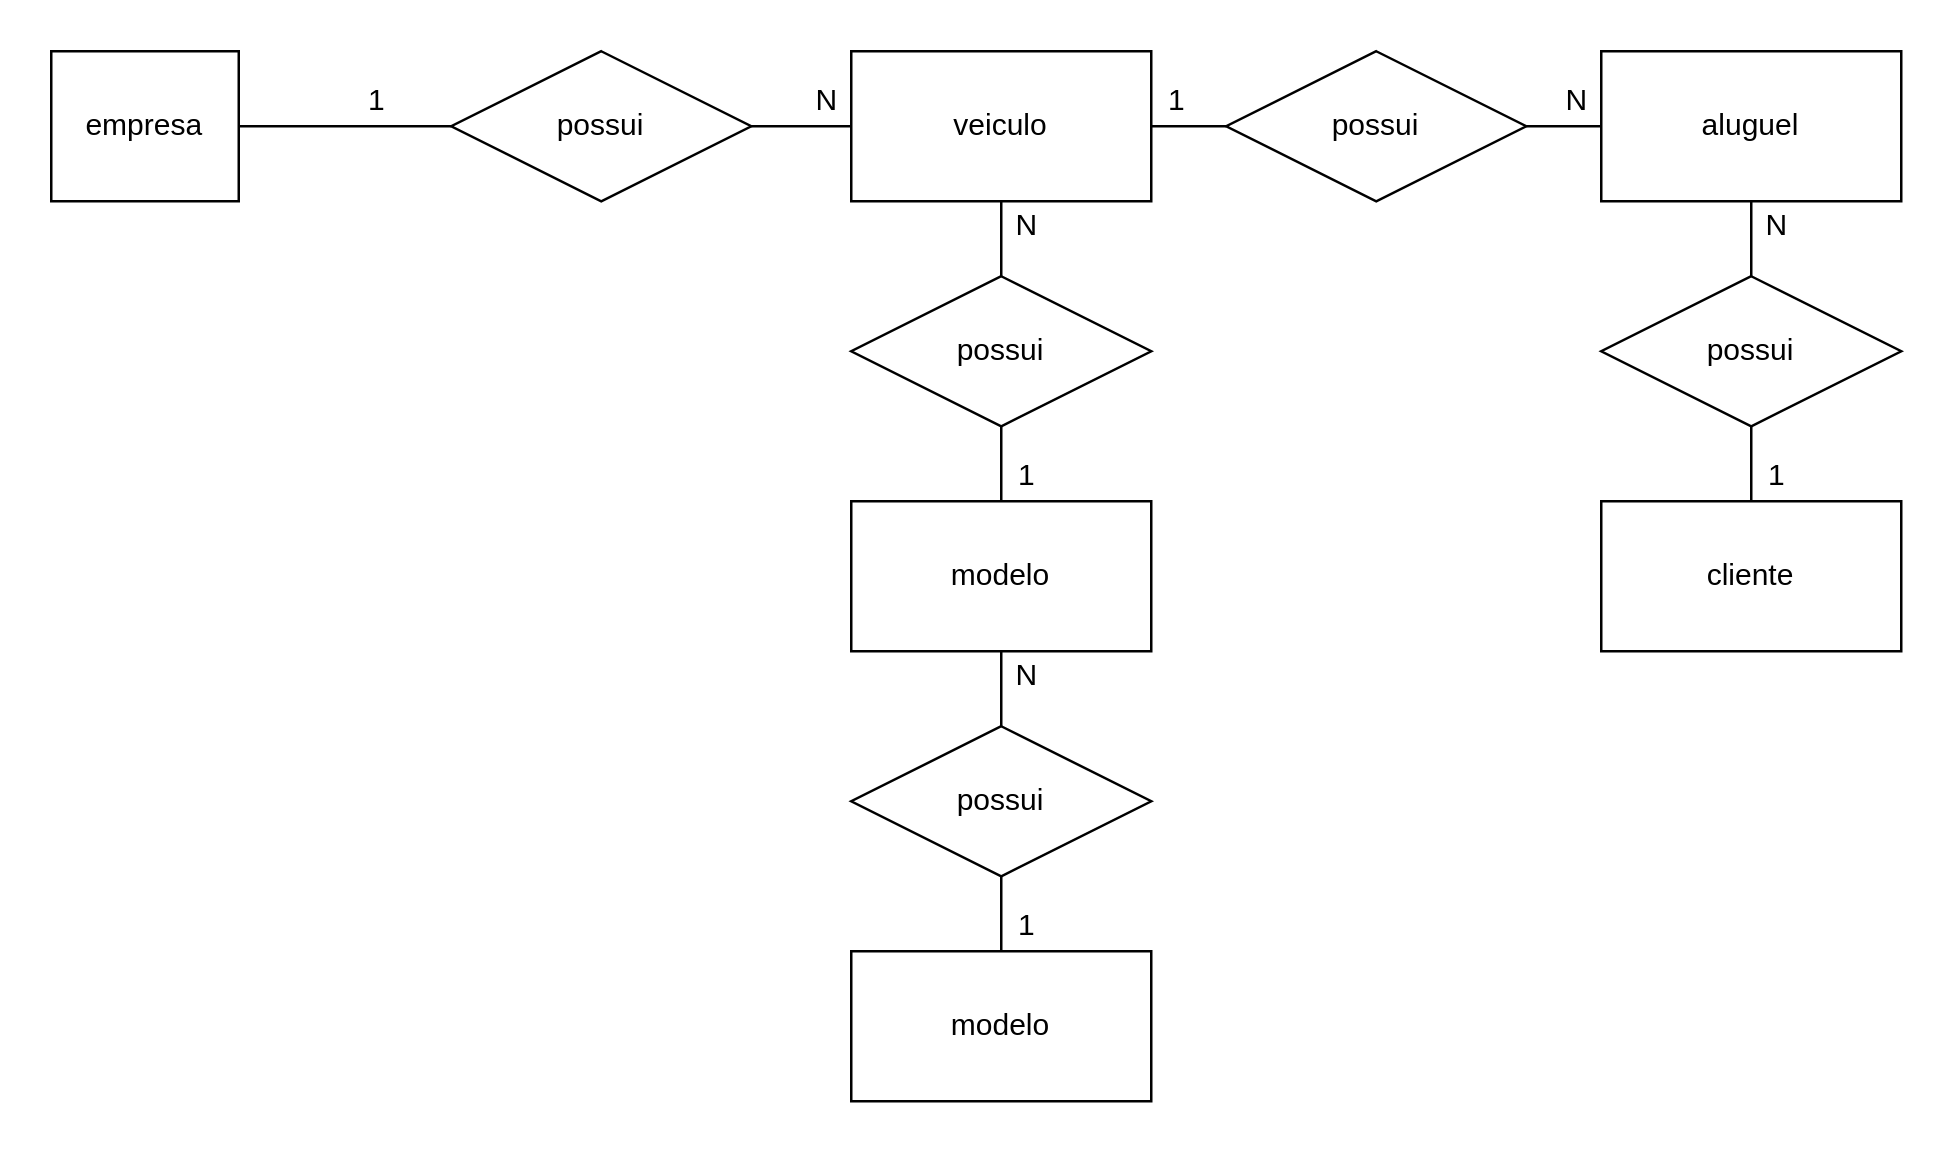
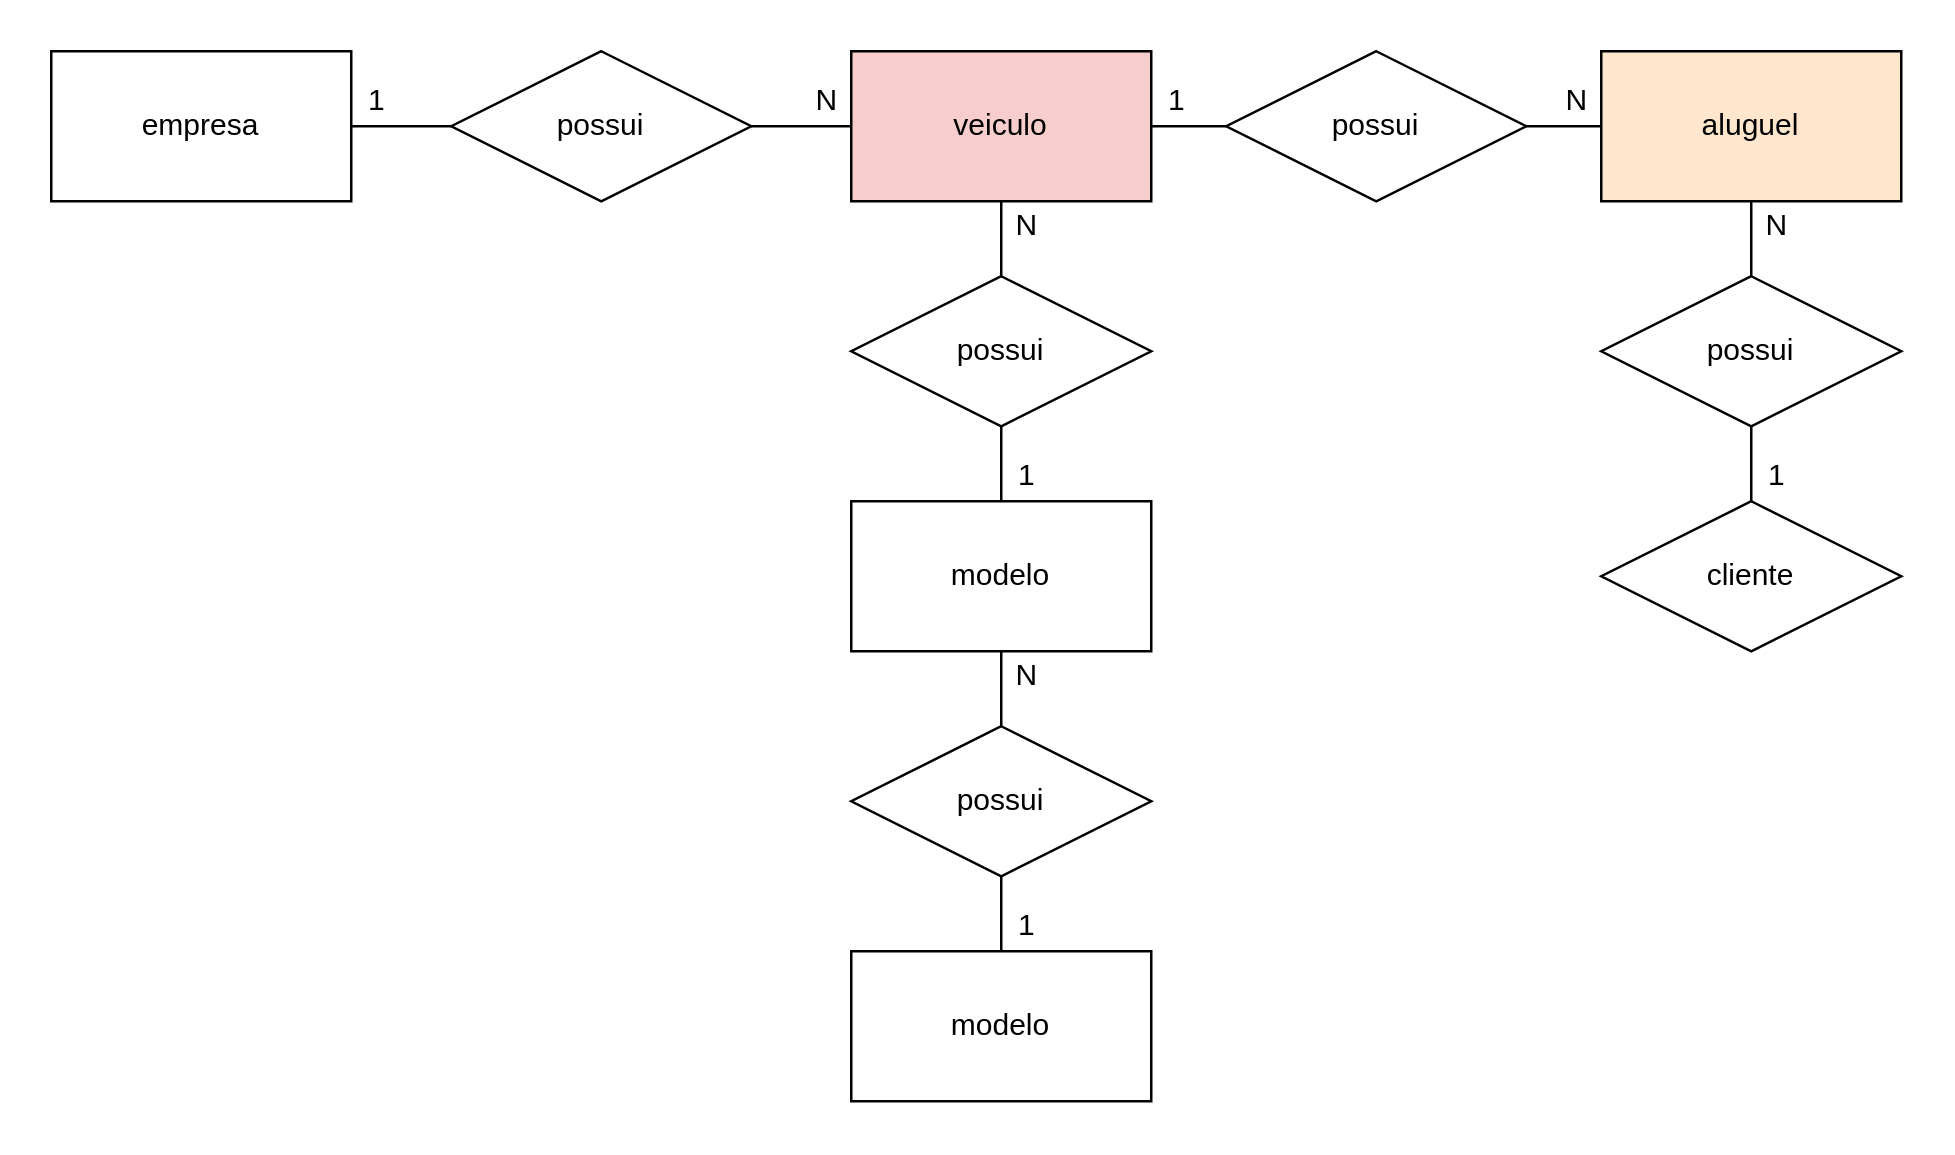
  <mxCell id="0" />
  <mxCell id="1" parent="0" />
  <mxCell id="2" style="edgeStyle=orthogonalEdgeStyle;rounded=0;orthogonalLoop=1;jettySize=auto;html=1;entryX=0;entryY=0.5;entryDx=0;entryDy=0;endArrow=none;endFill=0;" parent="1" source="3" target="12" edge="1"><mxGeometry relative="1" as="geometry" /></mxCell>
- <mxCell id="3" value="empresa" style="rounded=0;whiteSpace=wrap;html=1;" parent="1" vertex="1"><mxGeometry x="20" y="20" width="75" height="60" as="geometry" /></mxCell>
+ <mxCell id="3" value="empresa" style="rounded=0;whiteSpace=wrap;html=1;" parent="1" vertex="1"><mxGeometry x="20" y="20" width="120" height="60" as="geometry" /></mxCell>
  <mxCell id="4" style="edgeStyle=orthogonalEdgeStyle;rounded=0;orthogonalLoop=1;jettySize=auto;html=1;endArrow=none;endFill=0;" parent="1" source="5" target="14" edge="1"><mxGeometry relative="1" as="geometry" /></mxCell>
- <mxCell id="5" value="veiculo" style="whiteSpace=wrap;html=1;" parent="1" vertex="1"><mxGeometry x="340" y="20" width="120" height="60" as="geometry" /></mxCell>
+ <mxCell id="5" value="veiculo" style="whiteSpace=wrap;html=1;fillColor=#f8cecc;" parent="1" vertex="1"><mxGeometry x="340" y="20" width="120" height="60" as="geometry" /></mxCell>
  <mxCell id="6" style="edgeStyle=orthogonalEdgeStyle;rounded=0;orthogonalLoop=1;jettySize=auto;html=1;entryX=0.5;entryY=0;entryDx=0;entryDy=0;endArrow=none;endFill=0;" parent="1" source="7" target="19" edge="1"><mxGeometry relative="1" as="geometry" /></mxCell>
  <mxCell id="7" value="modelo" style="whiteSpace=wrap;html=1;" parent="1" vertex="1"><mxGeometry x="340" y="200" width="120" height="60" as="geometry" /></mxCell>
  <mxCell id="8" value="modelo" style="whiteSpace=wrap;html=1;" parent="1" vertex="1"><mxGeometry x="340" y="380" width="120" height="60" as="geometry" /></mxCell>
  <mxCell id="9" style="edgeStyle=orthogonalEdgeStyle;rounded=0;orthogonalLoop=1;jettySize=auto;html=1;entryX=0.5;entryY=0;entryDx=0;entryDy=0;endArrow=none;endFill=0;" parent="1" source="10" target="30" edge="1"><mxGeometry relative="1" as="geometry" /></mxCell>
- <mxCell id="10" value="aluguel" style="whiteSpace=wrap;html=1;" parent="1" vertex="1"><mxGeometry x="640" y="20" width="120" height="60" as="geometry" /></mxCell>
+ <mxCell id="10" value="aluguel" style="whiteSpace=wrap;html=1;fillColor=#ffe6cc;" parent="1" vertex="1"><mxGeometry x="640" y="20" width="120" height="60" as="geometry" /></mxCell>
  <mxCell id="11" style="edgeStyle=orthogonalEdgeStyle;rounded=0;orthogonalLoop=1;jettySize=auto;html=1;endArrow=none;endFill=0;" parent="1" source="12" target="5" edge="1"><mxGeometry relative="1" as="geometry" /></mxCell>
  <mxCell id="12" value="possui" style="shape=rhombus;perimeter=rhombusPerimeter;whiteSpace=wrap;html=1;align=center;" parent="1" vertex="1"><mxGeometry x="180" y="20" width="120" height="60" as="geometry" /></mxCell>
  <mxCell id="13" style="edgeStyle=orthogonalEdgeStyle;rounded=0;orthogonalLoop=1;jettySize=auto;html=1;entryX=0;entryY=0.5;entryDx=0;entryDy=0;endArrow=none;endFill=0;" parent="1" source="14" target="10" edge="1"><mxGeometry relative="1" as="geometry" /></mxCell>
  <mxCell id="14" value="possui" style="shape=rhombus;perimeter=rhombusPerimeter;whiteSpace=wrap;html=1;align=center;" parent="1" vertex="1"><mxGeometry x="490" y="20" width="120" height="60" as="geometry" /></mxCell>
  <mxCell id="15" style="edgeStyle=orthogonalEdgeStyle;rounded=0;orthogonalLoop=1;jettySize=auto;html=1;entryX=0.5;entryY=1;entryDx=0;entryDy=0;endArrow=none;endFill=0;" parent="1" source="17" target="5" edge="1"><mxGeometry relative="1" as="geometry" /></mxCell>
  <mxCell id="16" style="edgeStyle=orthogonalEdgeStyle;rounded=0;orthogonalLoop=1;jettySize=auto;html=1;endArrow=none;endFill=0;" parent="1" source="17" target="7" edge="1"><mxGeometry relative="1" as="geometry" /></mxCell>
  <mxCell id="17" value="possui" style="shape=rhombus;perimeter=rhombusPerimeter;whiteSpace=wrap;html=1;align=center;" parent="1" vertex="1"><mxGeometry x="340" y="110" width="120" height="60" as="geometry" /></mxCell>
  <mxCell id="18" style="edgeStyle=orthogonalEdgeStyle;rounded=0;orthogonalLoop=1;jettySize=auto;html=1;endArrow=none;endFill=0;" parent="1" source="19" target="8" edge="1"><mxGeometry relative="1" as="geometry" /></mxCell>
  <mxCell id="19" value="possui" style="shape=rhombus;perimeter=rhombusPerimeter;whiteSpace=wrap;html=1;align=center;" parent="1" vertex="1"><mxGeometry x="340" y="290" width="120" height="60" as="geometry" /></mxCell>
  <mxCell id="20" value="1" style="text;html=1;align=center;verticalAlign=middle;resizable=0;points=[];autosize=1;strokeColor=none;" parent="1" vertex="1"><mxGeometry x="140" y="30" width="20" height="20" as="geometry" /></mxCell>
  <mxCell id="21" value="N" style="text;html=1;align=center;verticalAlign=middle;resizable=0;points=[];autosize=1;strokeColor=none;" parent="1" vertex="1"><mxGeometry x="320" y="30" width="20" height="20" as="geometry" /></mxCell>
  <mxCell id="22" value="1" style="text;html=1;align=center;verticalAlign=middle;resizable=0;points=[];autosize=1;strokeColor=none;" parent="1" vertex="1"><mxGeometry x="460" y="30" width="20" height="20" as="geometry" /></mxCell>
  <mxCell id="23" value="N" style="text;html=1;align=center;verticalAlign=middle;resizable=0;points=[];autosize=1;strokeColor=none;" parent="1" vertex="1"><mxGeometry x="620" y="30" width="20" height="20" as="geometry" /></mxCell>
  <mxCell id="24" value="N" style="text;html=1;align=center;verticalAlign=middle;resizable=0;points=[];autosize=1;strokeColor=none;" parent="1" vertex="1"><mxGeometry x="400" y="80" width="20" height="20" as="geometry" /></mxCell>
  <mxCell id="25" value="1" style="text;html=1;align=center;verticalAlign=middle;resizable=0;points=[];autosize=1;strokeColor=none;" parent="1" vertex="1"><mxGeometry x="400" y="180" width="20" height="20" as="geometry" /></mxCell>
  <mxCell id="26" value="N" style="text;html=1;align=center;verticalAlign=middle;resizable=0;points=[];autosize=1;strokeColor=none;" parent="1" vertex="1"><mxGeometry x="400" y="260" width="20" height="20" as="geometry" /></mxCell>
  <mxCell id="27" value="1" style="text;html=1;align=center;verticalAlign=middle;resizable=0;points=[];autosize=1;strokeColor=none;" parent="1" vertex="1"><mxGeometry x="400" y="360" width="20" height="20" as="geometry" /></mxCell>
- <mxCell id="28" value="cliente" style="whiteSpace=wrap;html=1;" parent="1" vertex="1"><mxGeometry x="640" y="200" width="120" height="60" as="geometry" /></mxCell>
+ <mxCell id="28" value="cliente" style="rhombus;whiteSpace=wrap;html=1;" parent="1" vertex="1"><mxGeometry x="640" y="200" width="120" height="60" as="geometry" /></mxCell>
  <mxCell id="29" style="edgeStyle=orthogonalEdgeStyle;rounded=0;orthogonalLoop=1;jettySize=auto;html=1;endArrow=none;endFill=0;" parent="1" source="30" target="28" edge="1"><mxGeometry relative="1" as="geometry" /></mxCell>
  <mxCell id="30" value="possui" style="shape=rhombus;perimeter=rhombusPerimeter;whiteSpace=wrap;html=1;align=center;" parent="1" vertex="1"><mxGeometry x="640" y="110" width="120" height="60" as="geometry" /></mxCell>
  <mxCell id="31" value="N" style="text;html=1;align=center;verticalAlign=middle;resizable=0;points=[];autosize=1;strokeColor=none;" parent="1" vertex="1"><mxGeometry x="700" y="80" width="20" height="20" as="geometry" /></mxCell>
  <mxCell id="32" value="1" style="text;html=1;align=center;verticalAlign=middle;resizable=0;points=[];autosize=1;strokeColor=none;" parent="1" vertex="1"><mxGeometry x="700" y="180" width="20" height="20" as="geometry" /></mxCell>
